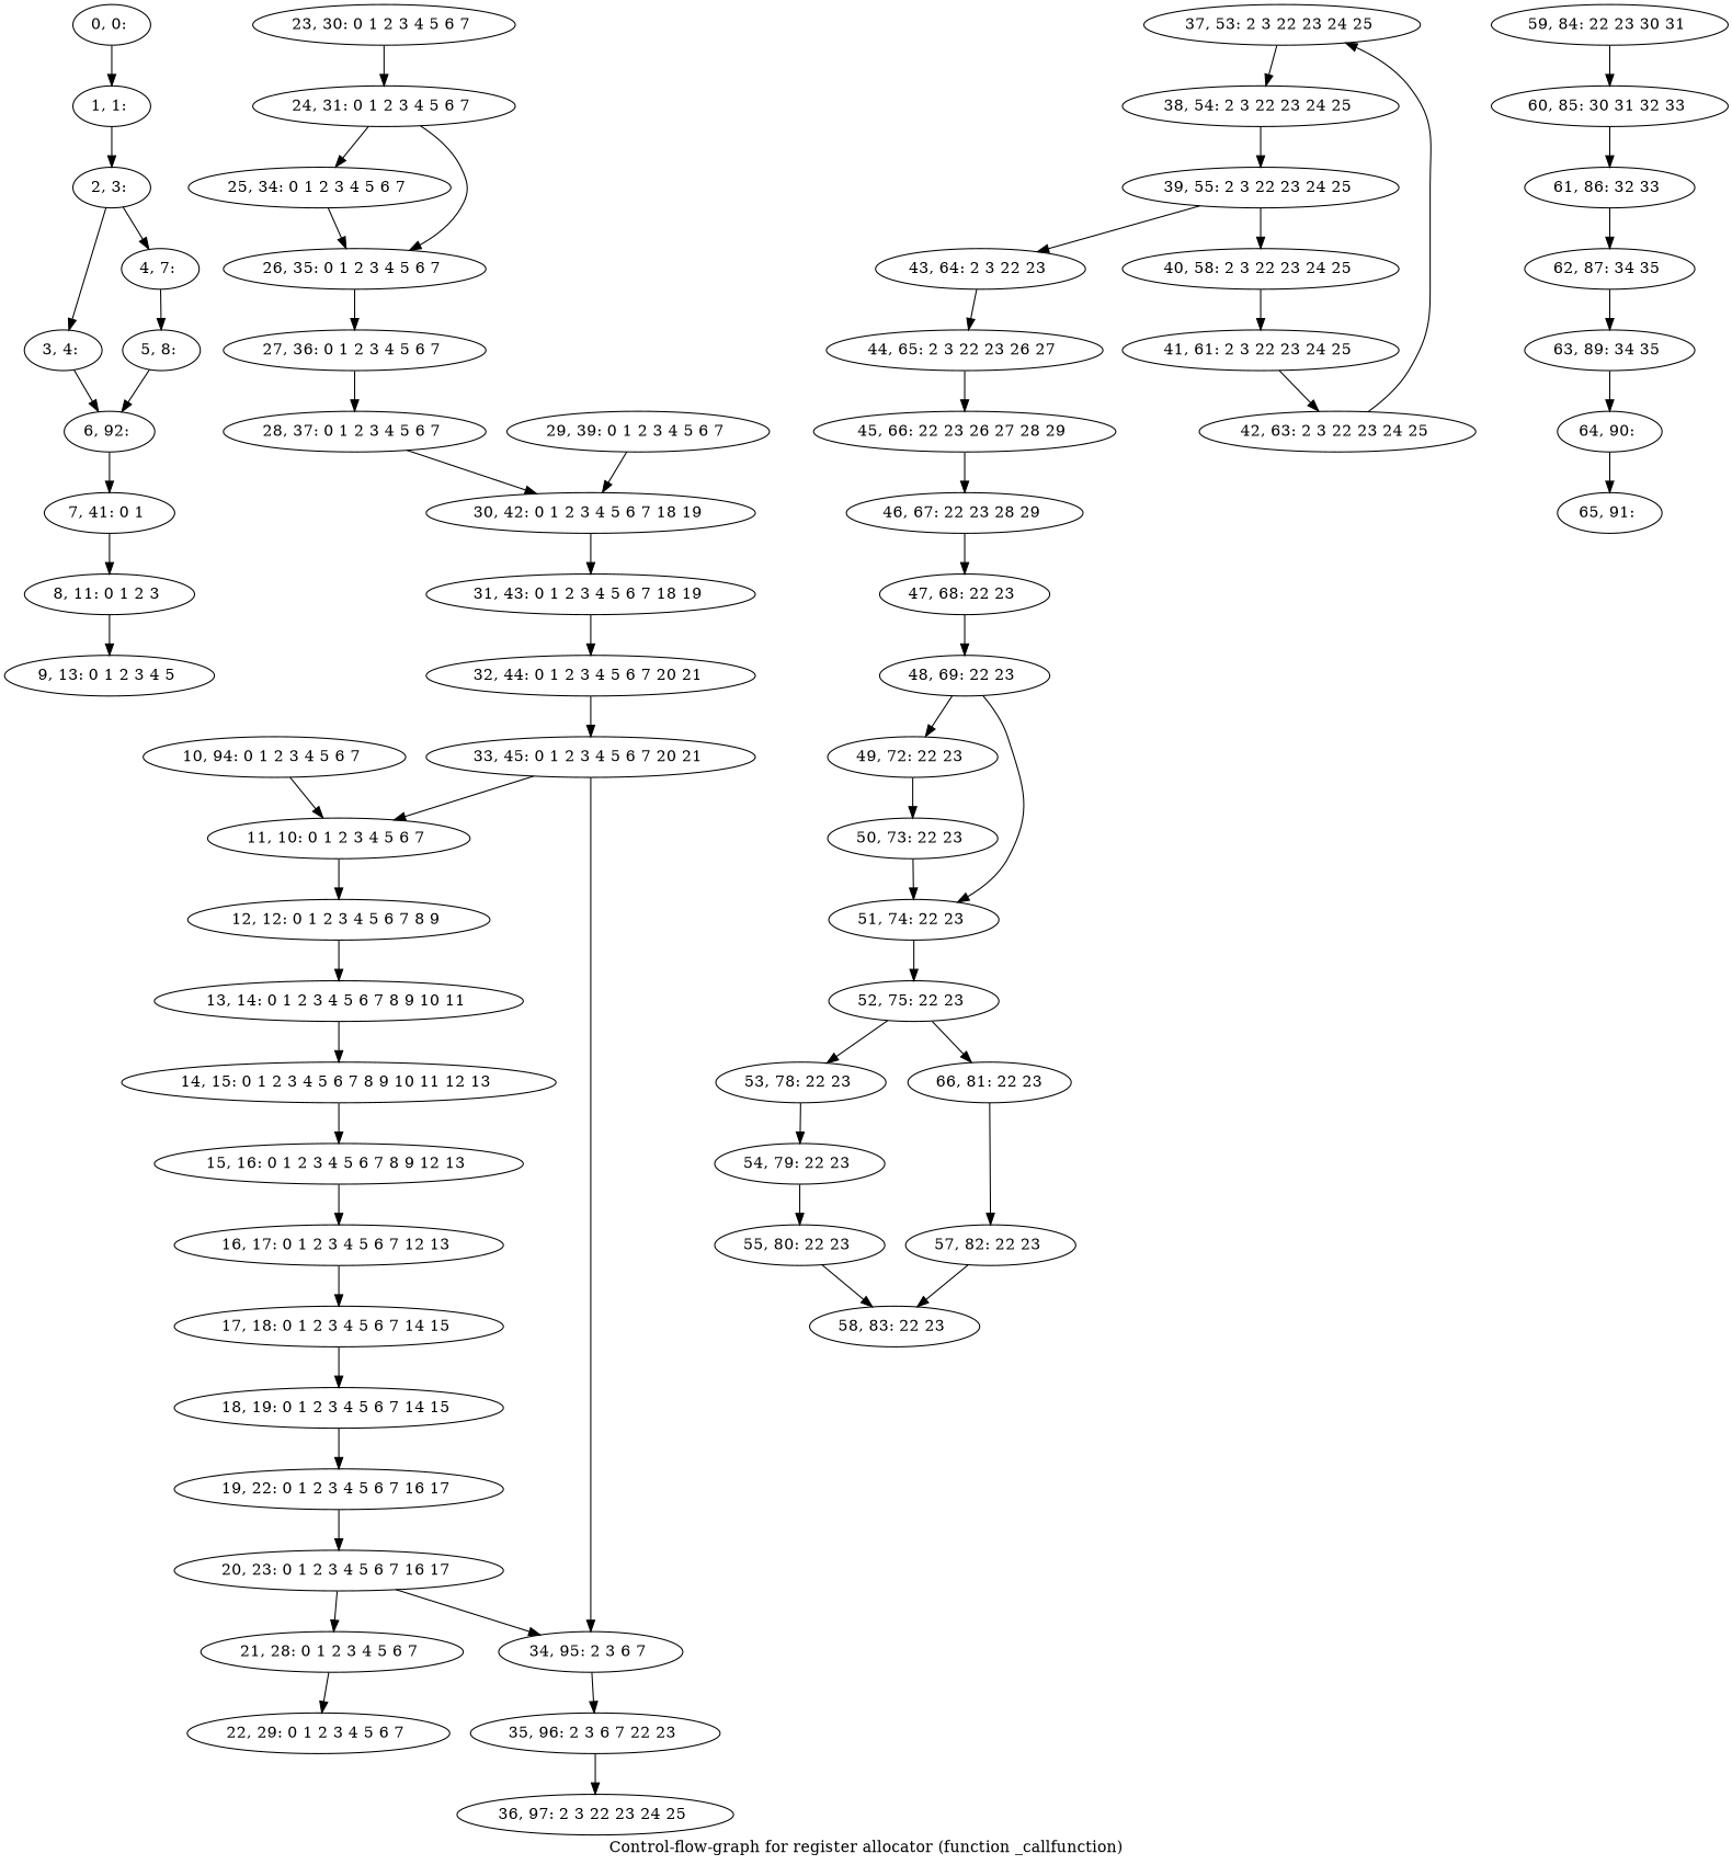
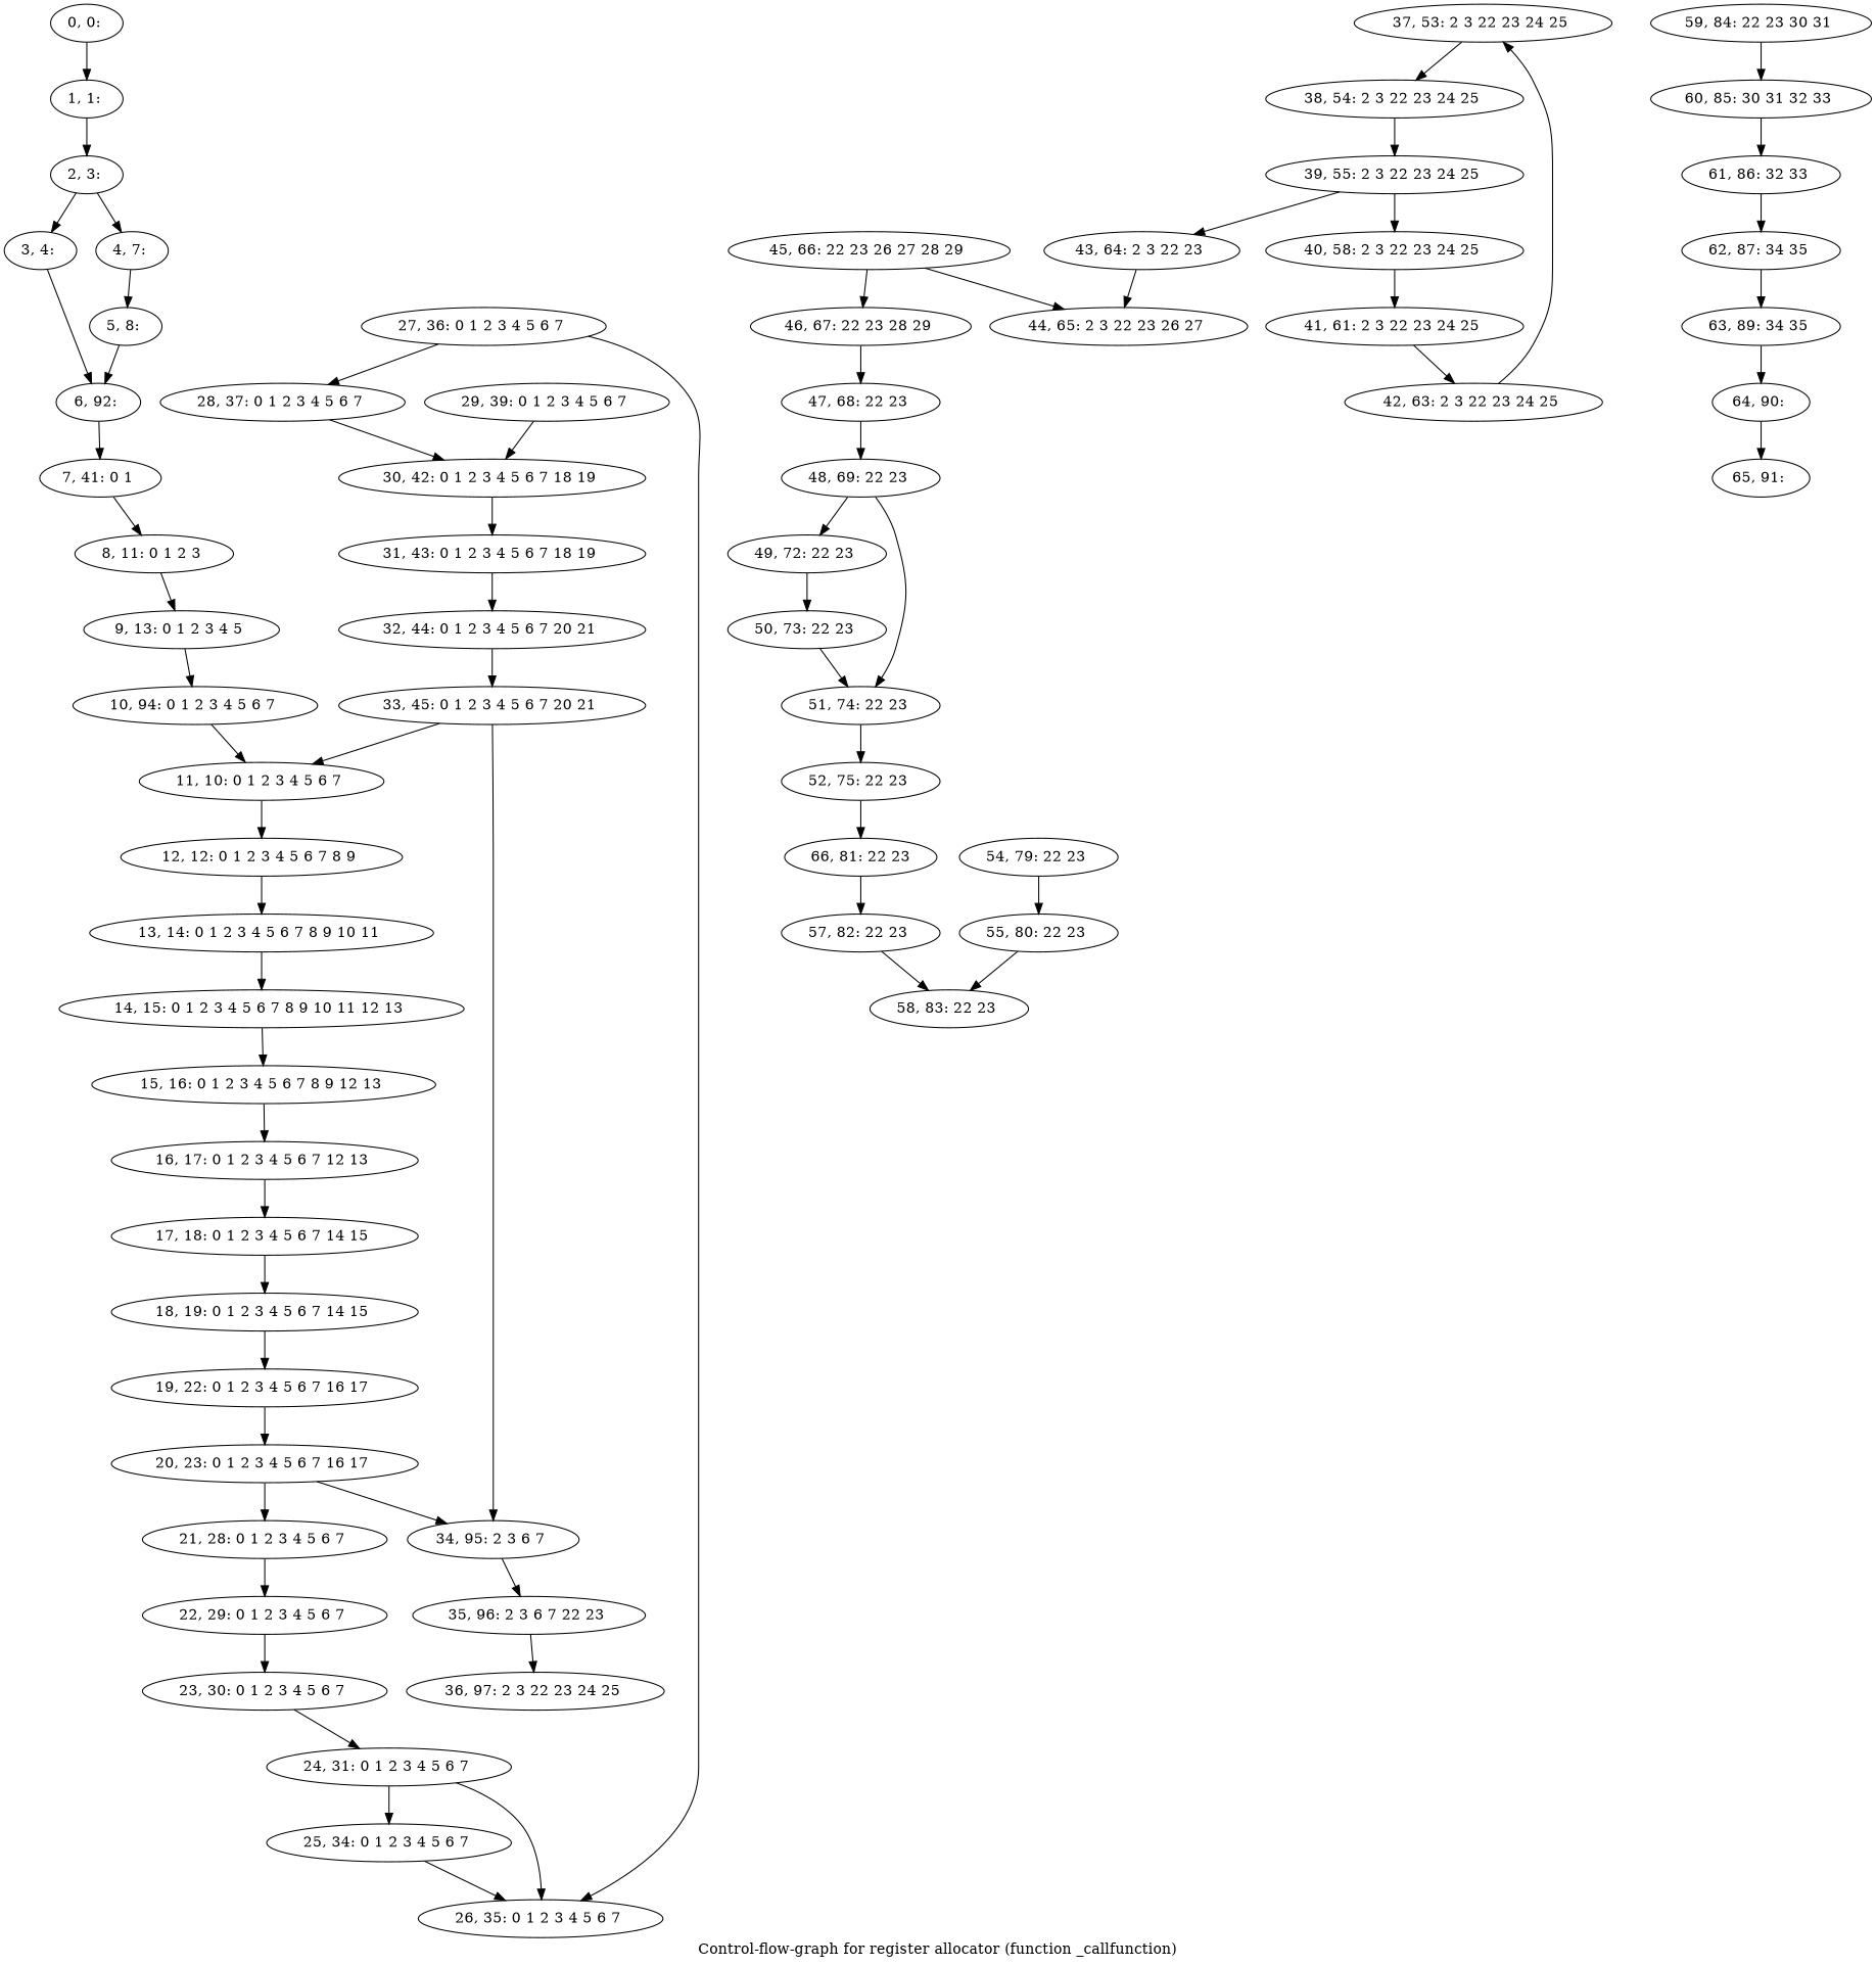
  digraph {
    label="Control-flow-graph for register allocator (function _callfunction)"
    n1 [label="0, 0: "]
    n2 [label="1, 1: "]
    n3 [label="2, 3: "]
    n4 [label="3, 4: "]
    n5 [label="4, 7: "]
    n6 [label="6, 92: "]
    n7 [label="5, 8: "]
    n8 [label="7, 41: 0 1 "]
    n9 [label="8, 11: 0 1 2 3 "]
    n10 [label="9, 13: 0 1 2 3 4 5 "]
    n11 [label="10, 94: 0 1 2 3 4 5 6 7 "]
    n12 [label="11, 10: 0 1 2 3 4 5 6 7 "]
    n13 [label="12, 12: 0 1 2 3 4 5 6 7 8 9 "]
    n14 [label="13, 14: 0 1 2 3 4 5 6 7 8 9 10 11 "]
    n15 [label="14, 15: 0 1 2 3 4 5 6 7 8 9 10 11 12 13 "]
    n16 [label="15, 16: 0 1 2 3 4 5 6 7 8 9 12 13 "]
    n17 [label="16, 17: 0 1 2 3 4 5 6 7 12 13 "]
    n18 [label="17, 18: 0 1 2 3 4 5 6 7 14 15 "]
    n19 [label="18, 19: 0 1 2 3 4 5 6 7 14 15 "]
    n20 [label="19, 22: 0 1 2 3 4 5 6 7 16 17 "]
    n21 [label="20, 23: 0 1 2 3 4 5 6 7 16 17 "]
    n22 [label="34, 95: 2 3 6 7 "]
    n23 [label="35, 96: 2 3 6 7 22 23 "]
    n24 [label="21, 28: 0 1 2 3 4 5 6 7 "]
    n25 [label="22, 29: 0 1 2 3 4 5 6 7 "]
    n26 [label="23, 30: 0 1 2 3 4 5 6 7 "]
    n27 [label="24, 31: 0 1 2 3 4 5 6 7 "]
    n28 [label="25, 34: 0 1 2 3 4 5 6 7 "]
    n29 [label="26, 35: 0 1 2 3 4 5 6 7 "]
    n30 [label="27, 36: 0 1 2 3 4 5 6 7 "]
    n31 [label="28, 37: 0 1 2 3 4 5 6 7 "]
    n32 [label="30, 42: 0 1 2 3 4 5 6 7 18 19 "]
    n33 [label="29, 39: 0 1 2 3 4 5 6 7 "]
    n34 [label="31, 43: 0 1 2 3 4 5 6 7 18 19 "]
    n35 [label="32, 44: 0 1 2 3 4 5 6 7 20 21 "]
    n36 [label="33, 45: 0 1 2 3 4 5 6 7 20 21 "]
    n37 [label="36, 97: 2 3 22 23 24 25 "]
    n38 [label="37, 53: 2 3 22 23 24 25 "]
    n39 [label="38, 54: 2 3 22 23 24 25 "]
    n40 [label="39, 55: 2 3 22 23 24 25 "]
    n41 [label="40, 58: 2 3 22 23 24 25 "]
    n42 [label="43, 64: 2 3 22 23 "]
    n43 [label="41, 61: 2 3 22 23 24 25 "]
    n44 [label="44, 65: 2 3 22 23 26 27 "]
    n45 [label="42, 63: 2 3 22 23 24 25 "]
    n46 [label="45, 66: 22 23 26 27 28 29 "]
    n47 [label="46, 67: 22 23 28 29 "]
    n48 [label="47, 68: 22 23 "]
    n49 [label="48, 69: 22 23 "]
    n50 [label="49, 72: 22 23 "]
    n51 [label="51, 74: 22 23 "]
    n52 [label="50, 73: 22 23 "]
    n53 [label="52, 75: 22 23 "]
-   n54 [label="53, 78: 22 23 "]
    n55 [label="66, 81: 22 23"]
    n56 [label="54, 79: 22 23 "]
    n57 [label="57, 82: 22 23 "]
    n58 [label="55, 80: 22 23 "]
    n59 [label="58, 83: 22 23 "]
    n60 [label="59, 84: 22 23 30 31 "]
    n61 [label="60, 85: 30 31 32 33 "]
    n62 [label="61, 86: 32 33 "]
    n63 [label="62, 87: 34 35 "]
    n64 [label="63, 89: 34 35 "]
    n65 [label="64, 90: "]
    n66 [label="65, 91: "]
    n1 -> n2
    n2 -> n3
    n3 -> n4
    n3 -> n5
    n4 -> n6
    n5 -> n7
    n6 -> n8
    n7 -> n6
    n8 -> n9
    n9 -> n10
+   n10 -> n11
    n11 -> n12
    n12 -> n13
    n13 -> n14
    n14 -> n15
    n15 -> n16
    n16 -> n17
    n17 -> n18
    n18 -> n19
    n19 -> n20
    n20 -> n21
    n21 -> n22
    n21 -> n24
    n22 -> n23
    n23 -> n37
    n24 -> n25
+   n25 -> n26
    n26 -> n27
    n27 -> n28
    n27 -> n29
    n28 -> n29
-   n29 -> n30
+   n30 -> n29
    n30 -> n31
    n31 -> n32
    n32 -> n34
    n33 -> n32
    n34 -> n35
    n35 -> n36
    n36 -> n12
    n36 -> n22
    n38 -> n39
    n39 -> n40
    n40 -> n41
    n40 -> n42
    n41 -> n43
    n42 -> n44
    n43 -> n45
-   n44 -> n46
+   n46 -> n44
    n45 -> n38
    n46 -> n47
    n47 -> n48
    n48 -> n49
    n49 -> n50
    n49 -> n51
    n50 -> n52
    n51 -> n53
    n52 -> n51
-   n53 -> n54
    n53 -> n55
-   n54 -> n56
    n55 -> n57
    n56 -> n58
    n57 -> n59
    n58 -> n59
    n60 -> n61
    n61 -> n62
    n62 -> n63
    n63 -> n64
    n64 -> n65
    n65 -> n66
  }
